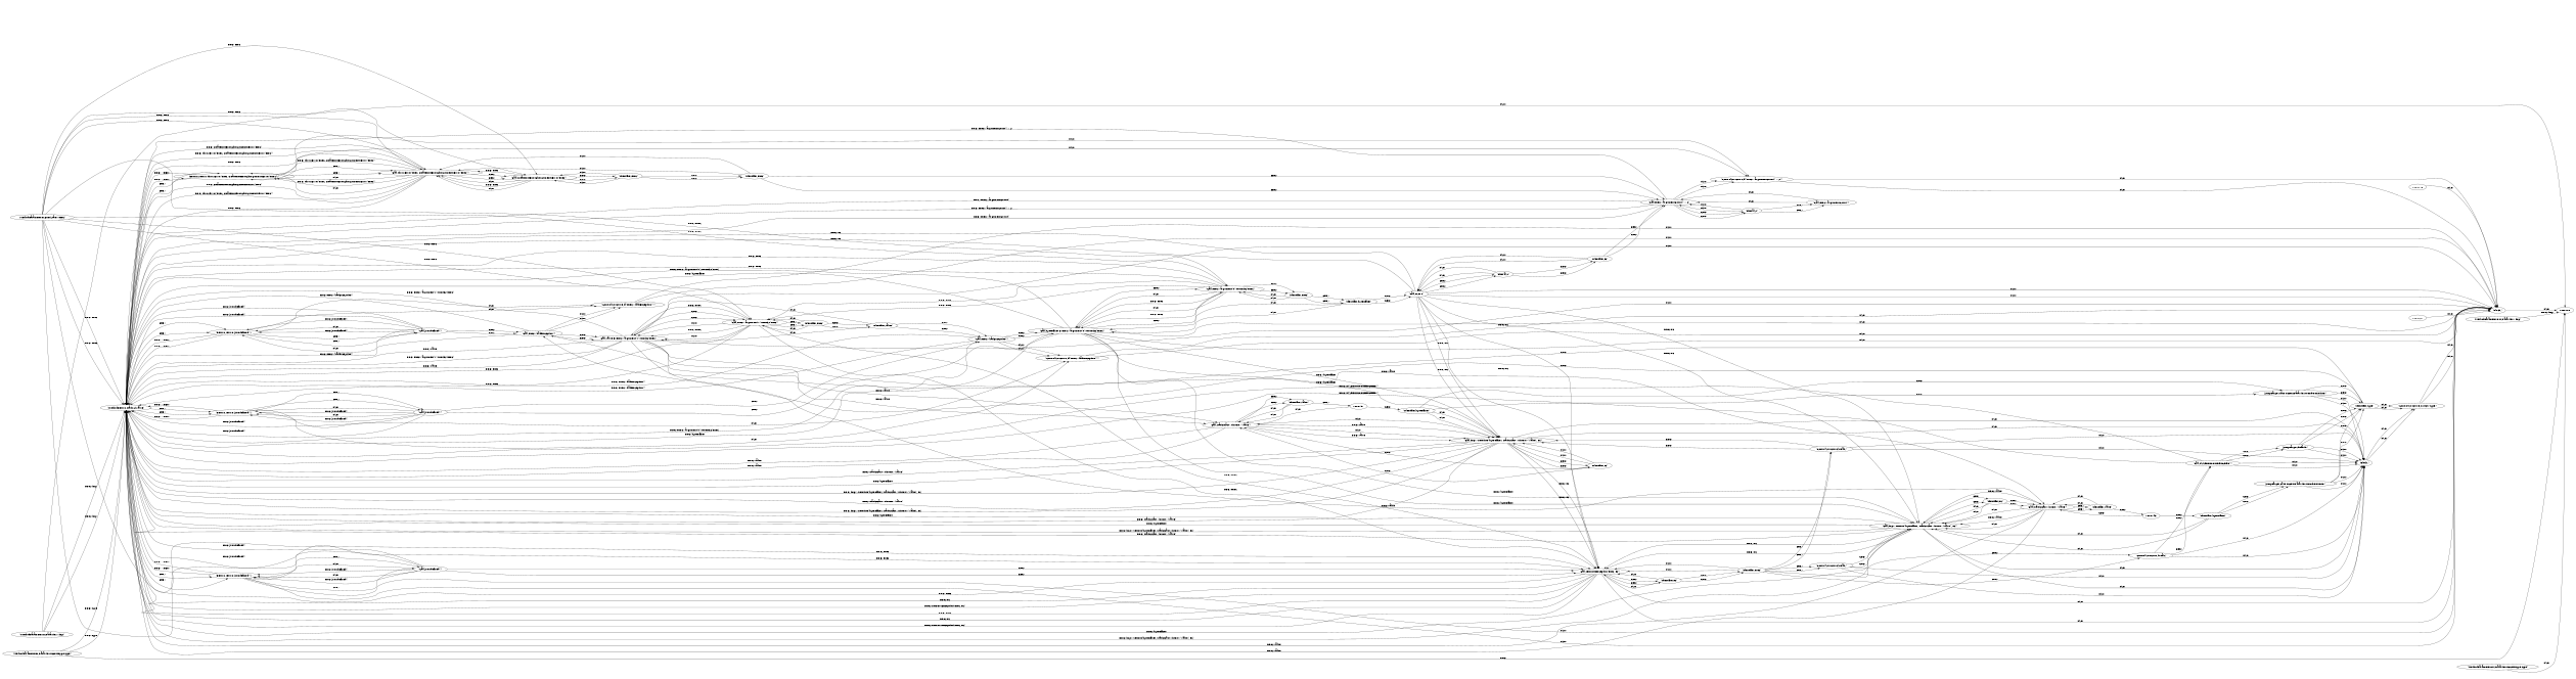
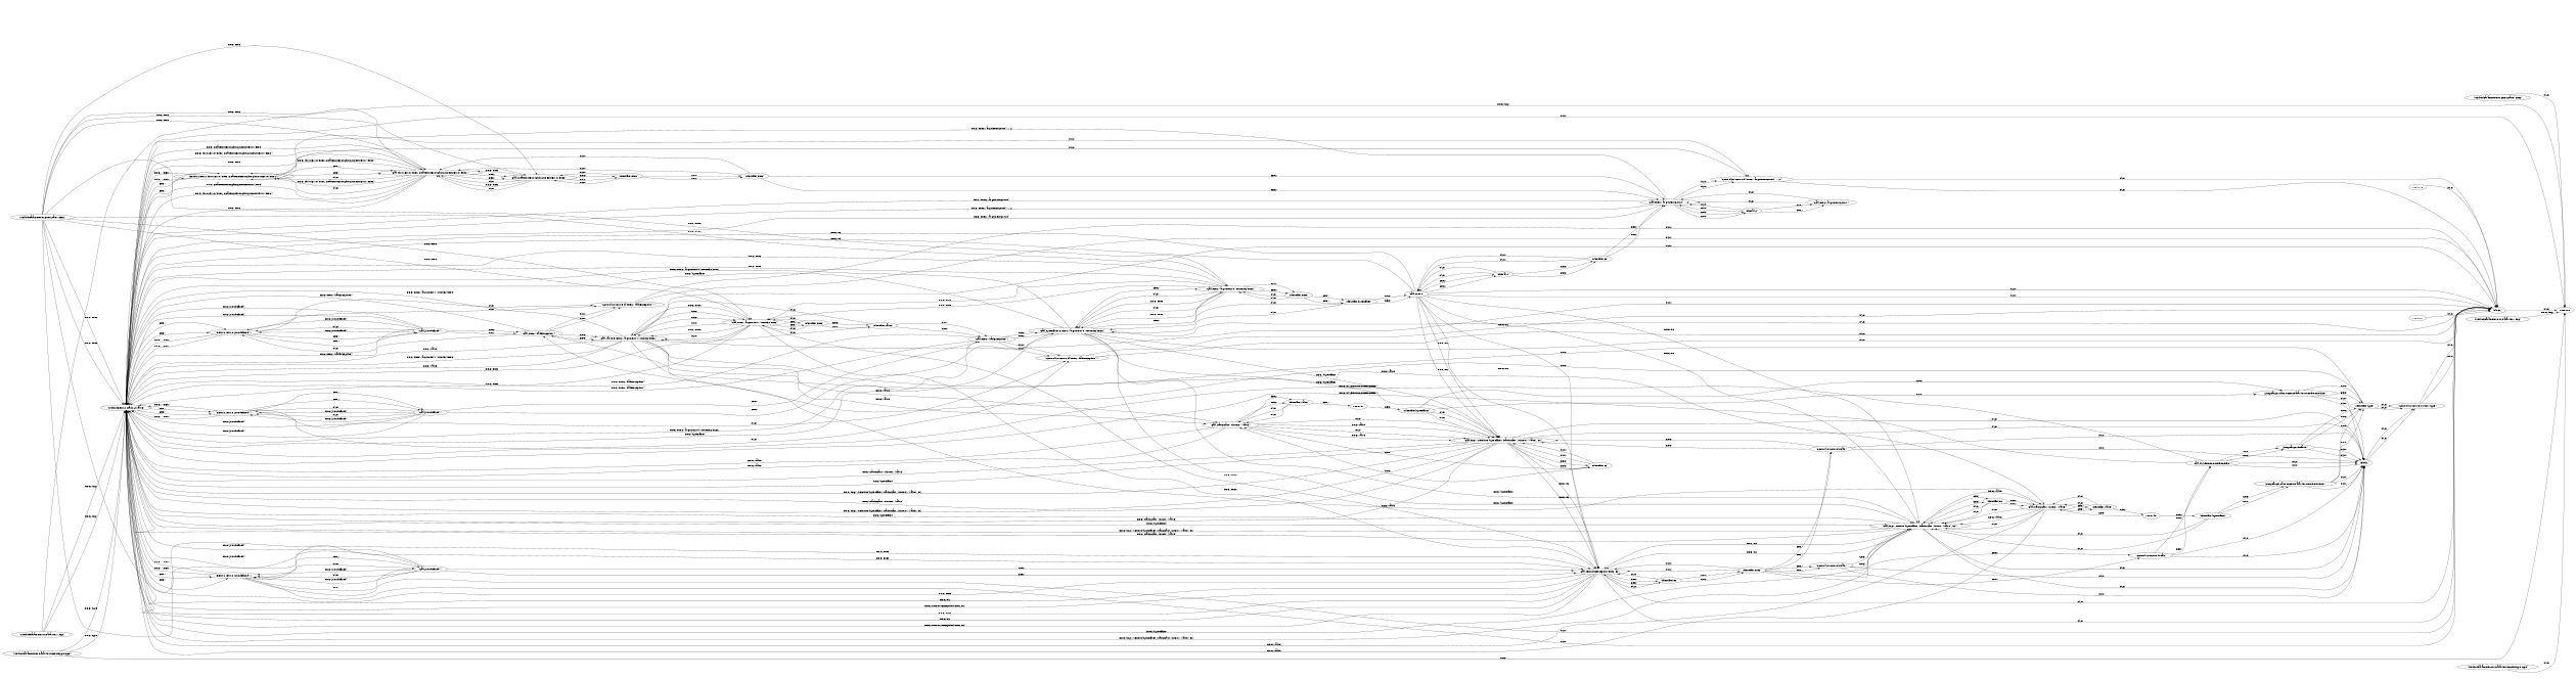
  digraph {
    rankdir=LR
    n1 [label="(MethodReturn,static JSValue)"]
    n2 [label="(Return,return jsUndefined();)"]
    n3 [label="(Return,return jsUndefined();)"]
    n4 [label="(Return,return throwError(exec, createNotEnoughArgumentsError(exec));)"]
    n5 [label="(Return,return jsUndefined();)"]
    1000100
    n7 [label="(ControlStructure,if (exec->hadException()))"]
    n8 [label="(Call,jsUndefined())"]
    n9 [label="(Block,)"]
    n10 [label="(Call,jsUndefined())"]
    n11 [label="(Call,throwError(exec, createNotEnoughArgumentsError(exec)))"]
    n12 [label="(ControlStructure,if (exec->argumentCount() < 2))"]
    n13 [label="(ControlStructure,if (exec->hadException()))"]
    n14 [label="(Call,jsUndefined())"]
    n15 [label="(MethodParameterIn,ExecState* exec)"]
    n16 [label="(Call,setDOMException(exec, ec))"]
    n17 [label="(Call,createNotEnoughArgumentsError(exec))"]
    n18 [label="(Call,exec->argument(0).toUInt32(exec))"]
    n19 [label="(Call,exec->argument(1).toInt32(exec))"]
    n20 [label="(Identifier,ec)"]
    n21 [label="(Identifier,exec)"]
    n22 [label="(Call,byteOffset = exec->argument(0).toUInt32(exec))"]
    n23 [label="(Identifier,exec)"]
    n24 [label="(Call,value = exec->argument(1).toInt32(exec))"]
    n25 [label="(Identifier,exec)"]
+   n26 [label="(MethodParameterOut,ExecState* exec)"]
    n27 [label="(MethodParameterIn,DataView* imp)"]
    n28 [label="(MethodParameterOut,DataView* imp)"]
    n29 [label="(MethodParameterIn,DataViewAccessType type)"]
    n30 [label="(MethodParameterOut,DataViewAccessType type)"]
    n31 [label="(Call,exec->hadException())"]
    n32 [label="(Call,static_cast<int8_t>(value))"]
    n33 [label="(Call,static_cast<uint8_t>(value))"]
    n34 [label="(Identifier,type)"]
    n35 [label="(ControlStructure,switch (type))"]
    n36 [label="(Block,)"]
    n37 [label="(JumpTarget,case AccessDataViewMemberAsInt8:)"]
    n38 [label="(Identifier,byteOffset)"]
    n39 [label="(Call,imp->setInt8(byteOffset, static_cast<int8_t>(value), ec))"]
    n40 [label="(Identifier,ec)"]
    n41 [label="(Identifier,value)"]
    1000143
    n43 [label="(ControlStructure,break;)"]
    n44 [label="(JumpTarget,case AccessDataViewMemberAsUint8:)"]
    n45 [label="(Identifier,byteOffset)"]
    n46 [label="(Call,imp->setUint8(byteOffset, static_cast<uint8_t>(value), ec))"]
    n47 [label="(Identifier,ec)"]
    n48 [label="(Identifier,value)"]
    1000151
    n50 [label="(ControlStructure,break;)"]
    n51 [label="(JumpTarget,default:)"]
    n52 [label="(Call,ASSERT_NOT_REACHED())"]
    n53 [label="(ControlStructure,break;)"]
    n54 [label="(Identifier,exec)"]
    n55 [label="(Literal,2)"]
    n56 [label="(Call,exec->argumentCount() < 2)"]
    n57 [label="(Call,exec->argumentCount())"]
    n58 [label="(Identifier,exec)"]
    n59 [label="(Call,ec = 0)"]
    n60 [label="(Literal,0)"]
    n61 [label="(Identifier,ec)"]
    n62 [label="(Identifier,byteOffset)"]
    n63 [label="(Call,exec->hadException())"]
    n64 [label="(Identifier,value)"]
    1000118
    1000127
    n1 -> n2 [label="CFG: "]
    n1 -> n2 [label="CFG: "]
    n1 -> n3 [label="CFG: "]
    n1 -> n3 [label="CFG: "]
    n1 -> n4 [label="CFG: "]
    n1 -> n4 [label="CFG: "]
    n1 -> n5 [label="CFG: "]
    n1 -> n5 [label="CFG: "]
+   n1 -> 1000100 [label="AST: "]
    n2 -> n1 [label="DDG: <RET>"]
    n2 -> n1 [label="DDG: <RET>"]
    n2 -> n7 [label="AST: "]
    n2 -> n7 [label="AST: "]
    n2 -> n8 [label="CFG: "]
    n2 -> n8 [label="CFG: "]
    n3 -> n1 [label="DDG: <RET>"]
    n3 -> n1 [label="DDG: <RET>"]
    n3 -> n9 [label="AST: "]
    n3 -> n9 [label="AST: "]
    n3 -> n10 [label="CFG: "]
    n3 -> n10 [label="CFG: "]
    n4 -> n1 [label="DDG: <RET>"]
    n4 -> n1 [label="DDG: <RET>"]
    n4 -> n11 [label="CFG: "]
    n4 -> n11 [label="CFG: "]
    n4 -> n12 [label="AST: "]
    n4 -> n12 [label="AST: "]
    n5 -> n1 [label="DDG: <RET>"]
    n5 -> n1 [label="DDG: <RET>"]
    n5 -> n13 [label="AST: "]
    n5 -> n13 [label="AST: "]
    n5 -> n14 [label="CFG: "]
    n5 -> n14 [label="CFG: "]
    n7 -> n9 [label="AST: "]
    n7 -> n9 [label="AST: "]
    n8 -> n1 [label="DDG: jsUndefined()"]
    n8 -> n1 [label="DDG: jsUndefined()"]
    n8 -> n2 [label="AST: "]
    n8 -> n2 [label="DDG: jsUndefined()"]
    n8 -> n2 [label="AST: "]
    n8 -> n2 [label="DDG: jsUndefined()"]
    n8 -> n31 [label="CFG: "]
    n8 -> n31 [label="CFG: "]
    n9 -> 1000100 [label="AST: "]
    n10 -> n1 [label="DDG: jsUndefined()"]
    n10 -> n1 [label="DDG: jsUndefined()"]
    n10 -> n3 [label="AST: "]
    n10 -> n3 [label="DDG: jsUndefined()"]
    n10 -> n3 [label="AST: "]
    n10 -> n3 [label="DDG: jsUndefined()"]
    n10 -> n16 [label="CFG: "]
    n10 -> n16 [label="CFG: "]
    n11 -> n1 [label="DDG: createNotEnoughArgumentsError(exec)"]
    n11 -> n1 [label="DDG: throwError(exec, createNotEnoughArgumentsError(exec))"]
    n11 -> n1 [label="DDG: exec"]
    n11 -> n1 [label="DDG: createNotEnoughArgumentsError(exec)"]
    n11 -> n1 [label="DDG: throwError(exec, createNotEnoughArgumentsError(exec))"]
    n11 -> n1 [label="DDG: exec"]
    n11 -> n4 [label="AST: "]
    n11 -> n4 [label="DDG: throwError(exec, createNotEnoughArgumentsError(exec))"]
    n11 -> n4 [label="AST: "]
    n11 -> n4 [label="DDG: throwError(exec, createNotEnoughArgumentsError(exec))"]
    n11 -> n17 [label="CFG: "]
    n11 -> n17 [label="CFG: "]
    n12 -> n9 [label="AST: "]
    n12 -> n9 [label="AST: "]
    n13 -> n9 [label="AST: "]
    n13 -> n9 [label="AST: "]
    n14 -> n1 [label="DDG: jsUndefined()"]
    n14 -> n1 [label="DDG: jsUndefined()"]
    n14 -> n5 [label="AST: "]
    n14 -> n5 [label="DDG: jsUndefined()"]
    n14 -> n5 [label="AST: "]
    n14 -> n5 [label="DDG: jsUndefined()"]
    n14 -> n63 [label="CFG: "]
    n14 -> n63 [label="CFG: "]
    n15 -> n1 [label="DDG: exec"]
    n15 -> n1 [label="DDG: exec"]
    n15 -> n11 [label="DDG: exec"]
    n15 -> n11 [label="DDG: exec"]
    n15 -> n16 [label="DDG: exec"]
    n15 -> n16 [label="DDG: exec"]
    n15 -> n17 [label="DDG: exec"]
    n15 -> n17 [label="DDG: exec"]
    n15 -> n18 [label="DDG: exec"]
    n15 -> n18 [label="DDG: exec"]
    n15 -> n19 [label="DDG: exec"]
    n15 -> n19 [label="DDG: exec"]
    n16 -> n1 [label="DDG: exec"]
    n16 -> n1 [label="DDG: ec"]
    n16 -> n1 [label="DDG: setDOMException(exec, ec)"]
    n16 -> n1 [label="DDG: exec"]
    n16 -> n1 [label="DDG: ec"]
    n16 -> n1 [label="DDG: setDOMException(exec, ec)"]
    n16 -> n9 [label="AST: "]
    n16 -> n9 [label="AST: "]
    n16 -> n20 [label="CFG: "]
    n16 -> n20 [label="CFG: "]
    n17 -> n11 [label="AST: "]
    n17 -> n11 [label="DDG: exec"]
    n17 -> n11 [label="AST: "]
    n17 -> n11 [label="DDG: exec"]
    n17 -> n21 [label="CFG: "]
    n17 -> n21 [label="CFG: "]
    n18 -> n1 [label="DDG: exec"]
    n18 -> n1 [label="DDG: exec"]
    n18 -> n19 [label="DDG: exec"]
    n18 -> n19 [label="DDG: exec"]
    n18 -> n22 [label="AST: "]
    n18 -> n22 [label="DDG: exec"]
    n18 -> n22 [label="AST: "]
    n18 -> n22 [label="DDG: exec"]
    n18 -> n23 [label="CFG: "]
    n18 -> n23 [label="CFG: "]
    n19 -> n1 [label="DDG: exec"]
    n19 -> n1 [label="DDG: exec"]
    n19 -> n16 [label="DDG: exec"]
    n19 -> n16 [label="DDG: exec"]
    n19 -> n24 [label="AST: "]
    n19 -> n24 [label="DDG: exec"]
    n19 -> n24 [label="AST: "]
    n19 -> n24 [label="DDG: exec"]
    n19 -> n25 [label="CFG: "]
    n19 -> n25 [label="CFG: "]
    n20 -> n16 [label="AST: "]
    n20 -> n16 [label="AST: "]
    n20 -> n54 [label="CFG: "]
    n20 -> n54 [label="CFG: "]
    n21 -> n17 [label="AST: "]
    n21 -> n17 [label="AST: "]
    n21 -> n58 [label="CFG: "]
    n21 -> n58 [label="CFG: "]
    n22 -> n1 [label="DDG: exec->argument(0).toUInt32(exec)"]
    n22 -> n1 [label="DDG: byteOffset"]
    n22 -> n1 [label="DDG: exec->argument(0).toUInt32(exec)"]
    n22 -> n1 [label="DDG: byteOffset"]
    n22 -> n9 [label="AST: "]
    n22 -> n9 [label="AST: "]
    n22 -> n18 [label="CFG: "]
    n22 -> n18 [label="CFG: "]
    n22 -> n39 [label="DDG: byteOffset"]
    n22 -> n39 [label="DDG: byteOffset"]
    n22 -> n46 [label="DDG: byteOffset"]
    n22 -> n46 [label="DDG: byteOffset"]
    n23 -> n18 [label="AST: "]
    n23 -> n18 [label="AST: "]
    n23 -> n62 [label="CFG: "]
    n23 -> n62 [label="CFG: "]
    n24 -> n1 [label="DDG: exec->argument(1).toInt32(exec)"]
    n24 -> n1 [label="DDG: value"]
    n24 -> n1 [label="DDG: exec->argument(1).toInt32(exec)"]
    n24 -> n1 [label="DDG: value"]
    n24 -> n9 [label="AST: "]
    n24 -> n9 [label="AST: "]
    n24 -> n19 [label="CFG: "]
    n24 -> n19 [label="CFG: "]
    n24 -> n32 [label="DDG: value"]
    n24 -> n32 [label="DDG: value"]
    n24 -> n33 [label="DDG: value"]
    n24 -> n33 [label="DDG: value"]
    n25 -> n19 [label="AST: "]
    n25 -> n19 [label="AST: "]
    n25 -> n64 [label="CFG: "]
    n25 -> n64 [label="CFG: "]
+   n26 -> 1000100 [label="AST: "]
    n27 -> n1 [label="DDG: imp"]
    n27 -> n1 [label="DDG: imp"]
-   n27 -> 1000100 [label="AST: "]
+   n27 -> 1000100 [label="DDG: imp"]
    n28 -> 1000100 [label="DDG: imp"]
    n29 -> n1 [label="DDG: type"]
    n29 -> n1 [label="DDG: type"]
    n29 -> 1000100 [label="DDG: "]
    n30 -> 1000100 [label="AST: "]
    n31 -> n1 [label="DDG: exec->hadException()"]
    n31 -> n1 [label="DDG: exec->hadException()"]
    n31 -> n7 [label="AST: "]
    n31 -> n7 [label="AST: "]
    n31 -> n24 [label="CFG: "]
    n31 -> n24 [label="CFG: "]
    n32 -> n1 [label="DDG: value"]
    n32 -> n1 [label="DDG: value"]
    n32 -> n39 [label="AST: "]
    n32 -> n39 [label="DDG: value"]
    n32 -> n39 [label="AST: "]
    n32 -> n39 [label="DDG: value"]
    n32 -> n41 [label="CFG: "]
    n32 -> n41 [label="CFG: "]
    n33 -> n1 [label="DDG: value"]
    n33 -> n1 [label="DDG: value"]
    n33 -> n46 [label="AST: "]
    n33 -> n46 [label="DDG: value"]
    n33 -> n46 [label="AST: "]
    n33 -> n46 [label="DDG: value"]
    n33 -> n48 [label="CFG: "]
    n33 -> n48 [label="CFG: "]
    n34 -> n31 [label="CFG: "]
    n34 -> n31 [label="CFG: "]
    n34 -> n35 [label="AST: "]
    n34 -> n35 [label="AST: "]
    n35 -> n9 [label="AST: "]
    n35 -> n9 [label="AST: "]
    n36 -> n35 [label="AST: "]
    n36 -> n35 [label="AST: "]
    n37 -> n34 [label="CFG: "]
    n37 -> n34 [label="CFG: "]
    n37 -> n36 [label="AST: "]
    n37 -> n36 [label="AST: "]
    n38 -> n37 [label="CFG: "]
    n38 -> n37 [label="CFG: "]
    n38 -> n39 [label="AST: "]
    n38 -> n39 [label="AST: "]
    n39 -> n1 [label="DDG: static_cast<int8_t>(value)"]
    n39 -> n1 [label="DDG: byteOffset"]
    n39 -> n1 [label="DDG: imp->setInt8(byteOffset, static_cast<int8_t>(value), ec)"]
    n39 -> n1 [label="DDG: static_cast<int8_t>(value)"]
    n39 -> n1 [label="DDG: byteOffset"]
    n39 -> n1 [label="DDG: imp->setInt8(byteOffset, static_cast<int8_t>(value), ec)"]
    n39 -> n16 [label="DDG: ec"]
    n39 -> n16 [label="DDG: ec"]
    n39 -> n36 [label="AST: "]
    n39 -> n36 [label="AST: "]
    n39 -> n40 [label="CFG: "]
    n39 -> n40 [label="CFG: "]
    n40 -> n32 [label="CFG: "]
    n40 -> n32 [label="CFG: "]
    n40 -> n39 [label="AST: "]
    n40 -> n39 [label="AST: "]
    n41 -> n32 [label="AST: "]
    n41 -> n32 [label="AST: "]
    n41 -> 1000143 [label="CFG: "]
    1000143 -> n32 [label="CFG: "]
    1000143 -> n38 [label="CFG: "]
    n43 -> n36 [label="AST: "]
    n43 -> n36 [label="AST: "]
    n43 -> n39 [label="CFG: "]
    n43 -> n39 [label="CFG: "]
    n44 -> n34 [label="CFG: "]
    n44 -> n34 [label="CFG: "]
    n44 -> n36 [label="AST: "]
    n44 -> n36 [label="AST: "]
    n45 -> n44 [label="CFG: "]
    n45 -> n44 [label="CFG: "]
    n45 -> n46 [label="AST: "]
    n45 -> n46 [label="AST: "]
    n46 -> n1 [label="DDG: static_cast<uint8_t>(value)"]
    n46 -> n1 [label="DDG: byteOffset"]
    n46 -> n1 [label="DDG: imp->setUint8(byteOffset, static_cast<uint8_t>(value), ec)"]
    n46 -> n1 [label="DDG: static_cast<uint8_t>(value)"]
    n46 -> n1 [label="DDG: byteOffset"]
    n46 -> n1 [label="DDG: imp->setUint8(byteOffset, static_cast<uint8_t>(value), ec)"]
    n46 -> n16 [label="DDG: ec"]
    n46 -> n16 [label="DDG: ec"]
    n46 -> n36 [label="AST: "]
    n46 -> n36 [label="AST: "]
    n46 -> n47 [label="CFG: "]
    n46 -> n47 [label="CFG: "]
    n47 -> n33 [label="CFG: "]
    n47 -> n33 [label="CFG: "]
    n47 -> n46 [label="AST: "]
    n47 -> n46 [label="AST: "]
    n48 -> n33 [label="AST: "]
    n48 -> n33 [label="AST: "]
    n48 -> 1000151 [label="CFG: "]
-   1000151 -> n33 [label="AST: "]
    1000151 -> n45 [label="CFG: "]
    n50 -> n36 [label="AST: "]
    n50 -> n36 [label="AST: "]
    n50 -> n46 [label="CFG: "]
    n50 -> n46 [label="CFG: "]
    n51 -> n34 [label="CFG: "]
    n51 -> n34 [label="CFG: "]
    n51 -> n36 [label="AST: "]
    n51 -> n36 [label="AST: "]
    n52 -> n1 [label="DDG: ASSERT_NOT_REACHED()"]
    n52 -> n1 [label="DDG: ASSERT_NOT_REACHED()"]
    n52 -> n36 [label="AST: "]
    n52 -> n36 [label="AST: "]
    n52 -> n51 [label="CFG: "]
    n52 -> n51 [label="CFG: "]
    n53 -> n36 [label="AST: "]
    n53 -> n36 [label="AST: "]
    n53 -> n52 [label="CFG: "]
    n53 -> n52 [label="CFG: "]
    n54 -> n16 [label="AST: "]
    n54 -> n16 [label="AST: "]
    n54 -> n43 [label="CFG: "]
    n54 -> n43 [label="CFG: "]
    n54 -> n50 [label="CFG: "]
    n54 -> n50 [label="CFG: "]
    n54 -> n53 [label="CFG: "]
    n54 -> n53 [label="CFG: "]
    n55 -> n56 [label="AST: "]
    n55 -> n56 [label="AST: "]
    n55 -> n57 [label="CFG: "]
    n55 -> n57 [label="CFG: "]
    n56 -> n1 [label="DDG: exec->argumentCount()"]
    n56 -> n1 [label="DDG: exec->argumentCount() < 2"]
    n56 -> n1 [label="DDG: exec->argumentCount()"]
    n56 -> n1 [label="DDG: exec->argumentCount() < 2"]
    n56 -> n12 [label="AST: "]
    n56 -> n12 [label="AST: "]
    n56 -> n55 [label="CFG: "]
    n56 -> n55 [label="CFG: "]
    n57 -> n56 [label="AST: "]
    n57 -> n56 [label="AST: "]
    n58 -> n11 [label="AST: "]
    n58 -> n11 [label="AST: "]
    n58 -> n56 [label="CFG: "]
    n58 -> n56 [label="CFG: "]
    n59 -> n1 [label="DDG: ec"]
    n59 -> n1 [label="DDG: ec"]
    n59 -> n9 [label="AST: "]
    n59 -> n9 [label="AST: "]
    n59 -> n16 [label="DDG: ec"]
    n59 -> n16 [label="DDG: ec"]
    n59 -> n39 [label="DDG: ec"]
    n59 -> n39 [label="DDG: ec"]
    n59 -> n46 [label="DDG: ec"]
    n59 -> n46 [label="DDG: ec"]
    n59 -> n60 [label="CFG: "]
    n59 -> n60 [label="CFG: "]
    n60 -> n59 [label="AST: "]
    n60 -> n59 [label="AST: "]
    n60 -> n61 [label="CFG: "]
    n60 -> n61 [label="CFG: "]
    n61 -> n56 [label="CFG: "]
    n61 -> n56 [label="CFG: "]
    n61 -> n59 [label="AST: "]
    n61 -> n59 [label="AST: "]
    n62 -> n22 [label="AST: "]
    n62 -> n22 [label="AST: "]
    n62 -> n59 [label="CFG: "]
    n62 -> n59 [label="CFG: "]
    n63 -> n1 [label="DDG: exec->hadException()"]
    n63 -> n1 [label="DDG: exec->hadException()"]
    n63 -> n13 [label="AST: "]
    n63 -> n13 [label="AST: "]
    n63 -> n22 [label="CFG: "]
    n63 -> n22 [label="CFG: "]
    n64 -> n24 [label="AST: "]
    n64 -> n24 [label="AST: "]
    n64 -> n63 [label="CFG: "]
    n64 -> n63 [label="CFG: "]
    1000118 -> n9 [label="AST: "]
    1000127 -> n9 [label="AST: "]
  }
